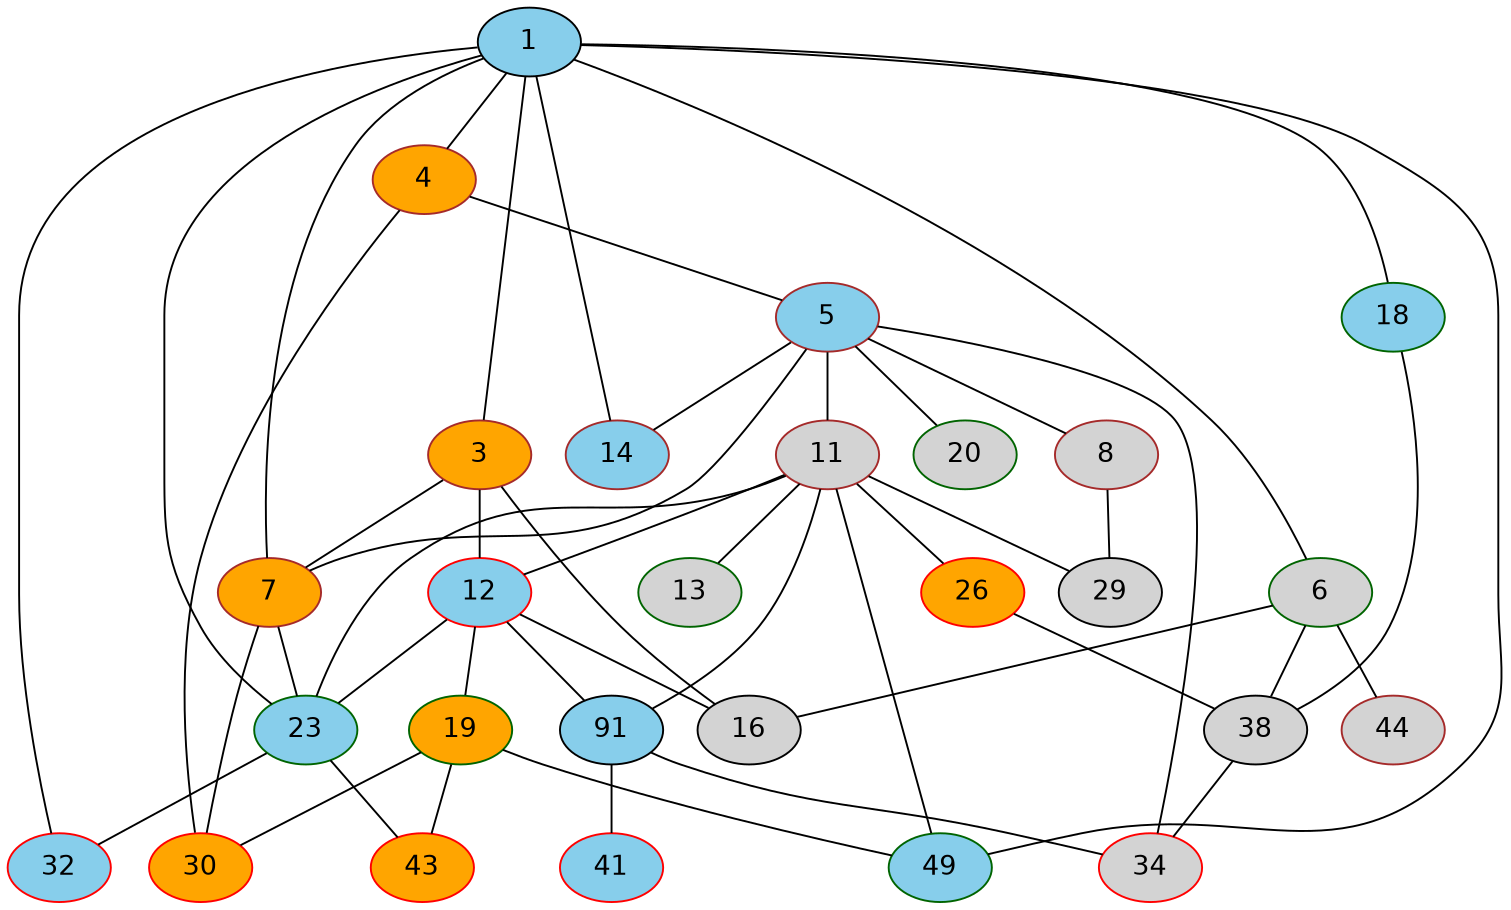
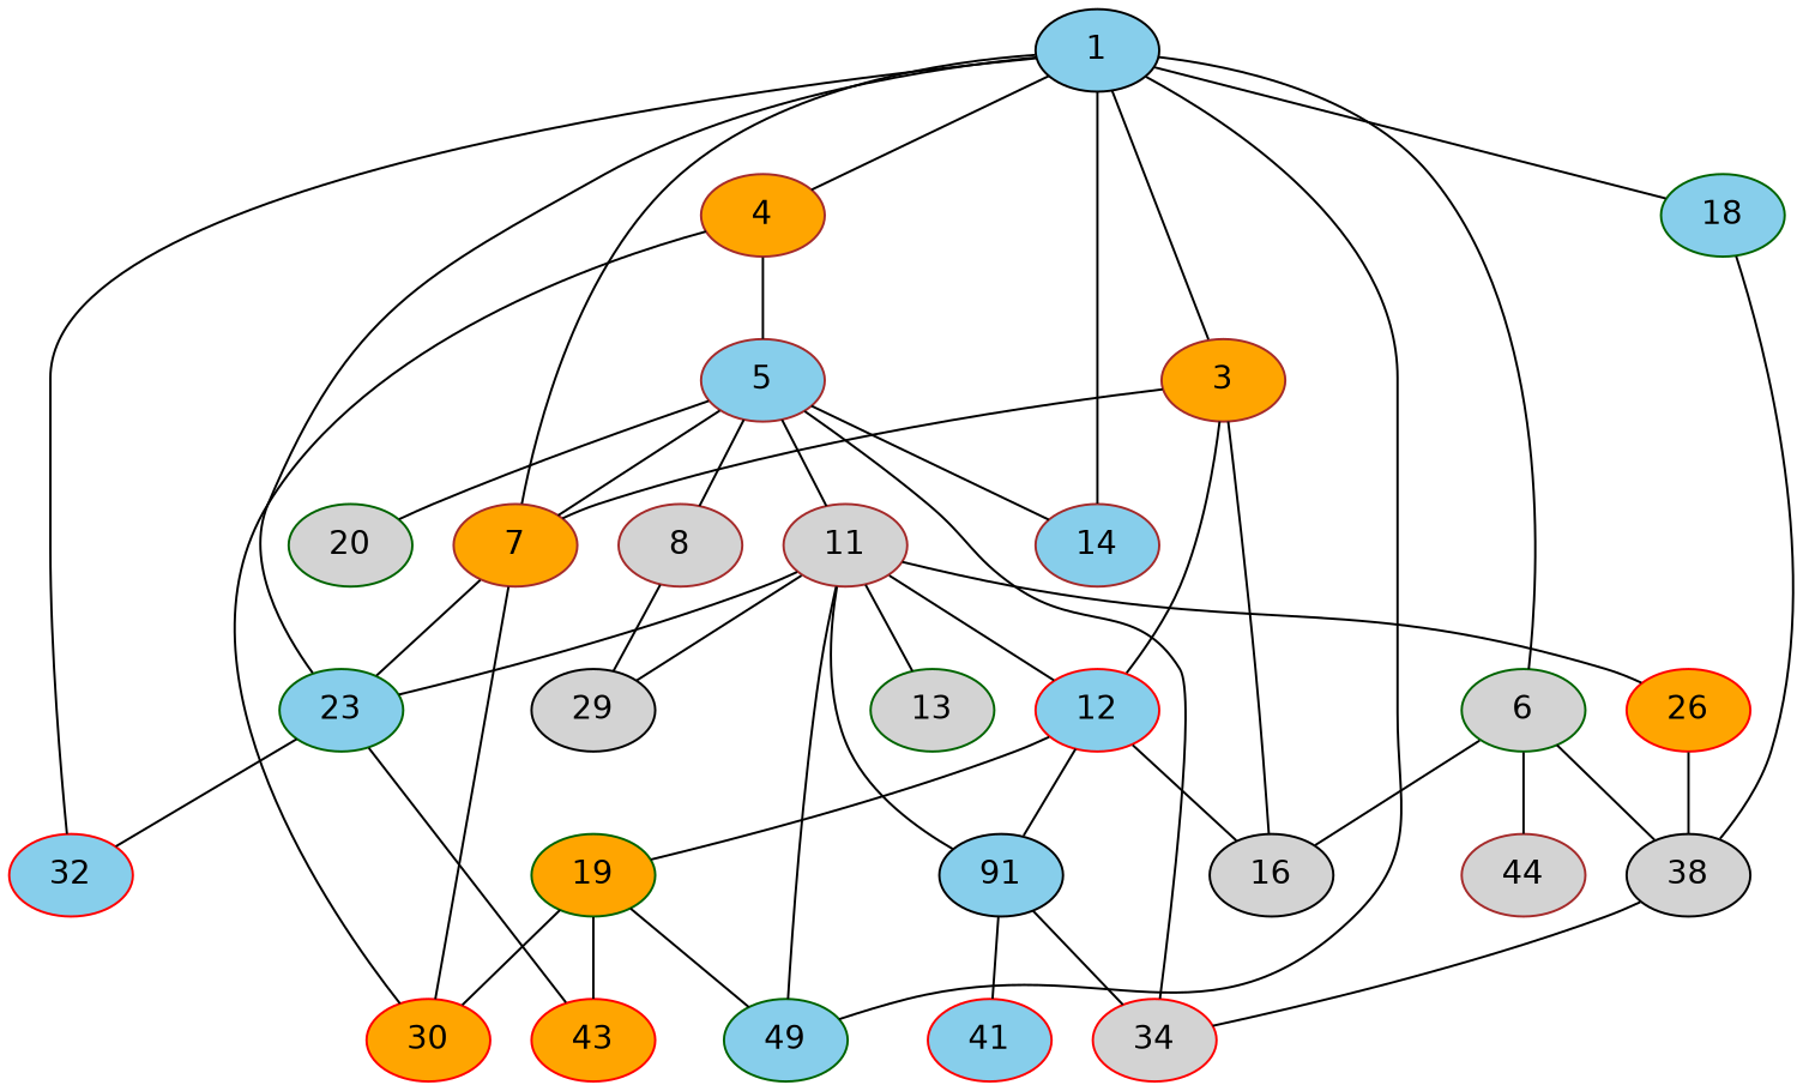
  graph {
    fontname="DejaVu Sans"
    node [color=brown fillcolor=skyblue fontname="DejaVu Sans" style=filled]
    edge [fontname="DejaVu Sans"]
    1 [color=black super="+2+10"]
    3 [fillcolor=orange super="+39"]
    4 [fillcolor=orange super="+46"]
    6 [color=darkgreen fillcolor=lightgrey]
    7 [fillcolor=orange super="+9"]
    14 [super="+27"]
    18 [color=darkgreen super="+28"]
    23 [color=darkgreen super="+47"]
    32 [color=red]
    49 [color=darkgreen]
    12 [color=red super="+17+37+53"]
    16 [color=black fillcolor=lightgrey super="+21"]
    5
    30 [color=red fillcolor=orange super="+48"]
    n15 [color=black fillcolor=lightgrey label=38 super="+45"]
    44 [fillcolor=lightgrey]
    43 [color=red fillcolor=orange]
    n18 [color=black label=91]
    19 [color=darkgreen fillcolor=orange super="+36+38"]
    8 [fillcolor=lightgrey super="+22"]
    11 [fillcolor=lightgrey super="+15"]
    20 [color=darkgreen fillcolor=lightgrey]
    34 [color=red fillcolor=lightgrey]
    29 [color=black fillcolor=lightgrey super="+50+35"]
    13 [color=darkgreen fillcolor=lightgrey]
    26 [color=red fillcolor=orange]
    41 [color=red]
    1 -- 3
    1 -- 4
    1 -- 6
    1 -- 7
    1 -- 14
    1 -- 18
    1 -- 23 [weight=2]
    1 -- 32
    1 -- 49 [weight=2]
    3 -- 7
    3 -- 12
    3 -- 16
    4 -- 5
    4 -- 30
    6 -- 16
    6 -- n15
    6 -- 44
    7 -- 23
    7 -- 30
    18 -- n15
    23 -- 32
    23 -- 43
-   12 -- 23
    12 -- 16
    12 -- n18
    12 -- 19
    5 -- 7
    5 -- 14
    5 -- 8
    5 -- 11
    5 -- 20
    5 -- 34
    n15 -- 34
    n18 -- 34
    n18 -- 41
    19 -- 49
    19 -- 30
    19 -- 43
    8 -- 29
    11 -- 23
    11 -- 49
    11 -- 12
    11 -- n18
    11 -- 29 [weight=2]
    11 -- 13
    11 -- 26
    26 -- n15
  }
